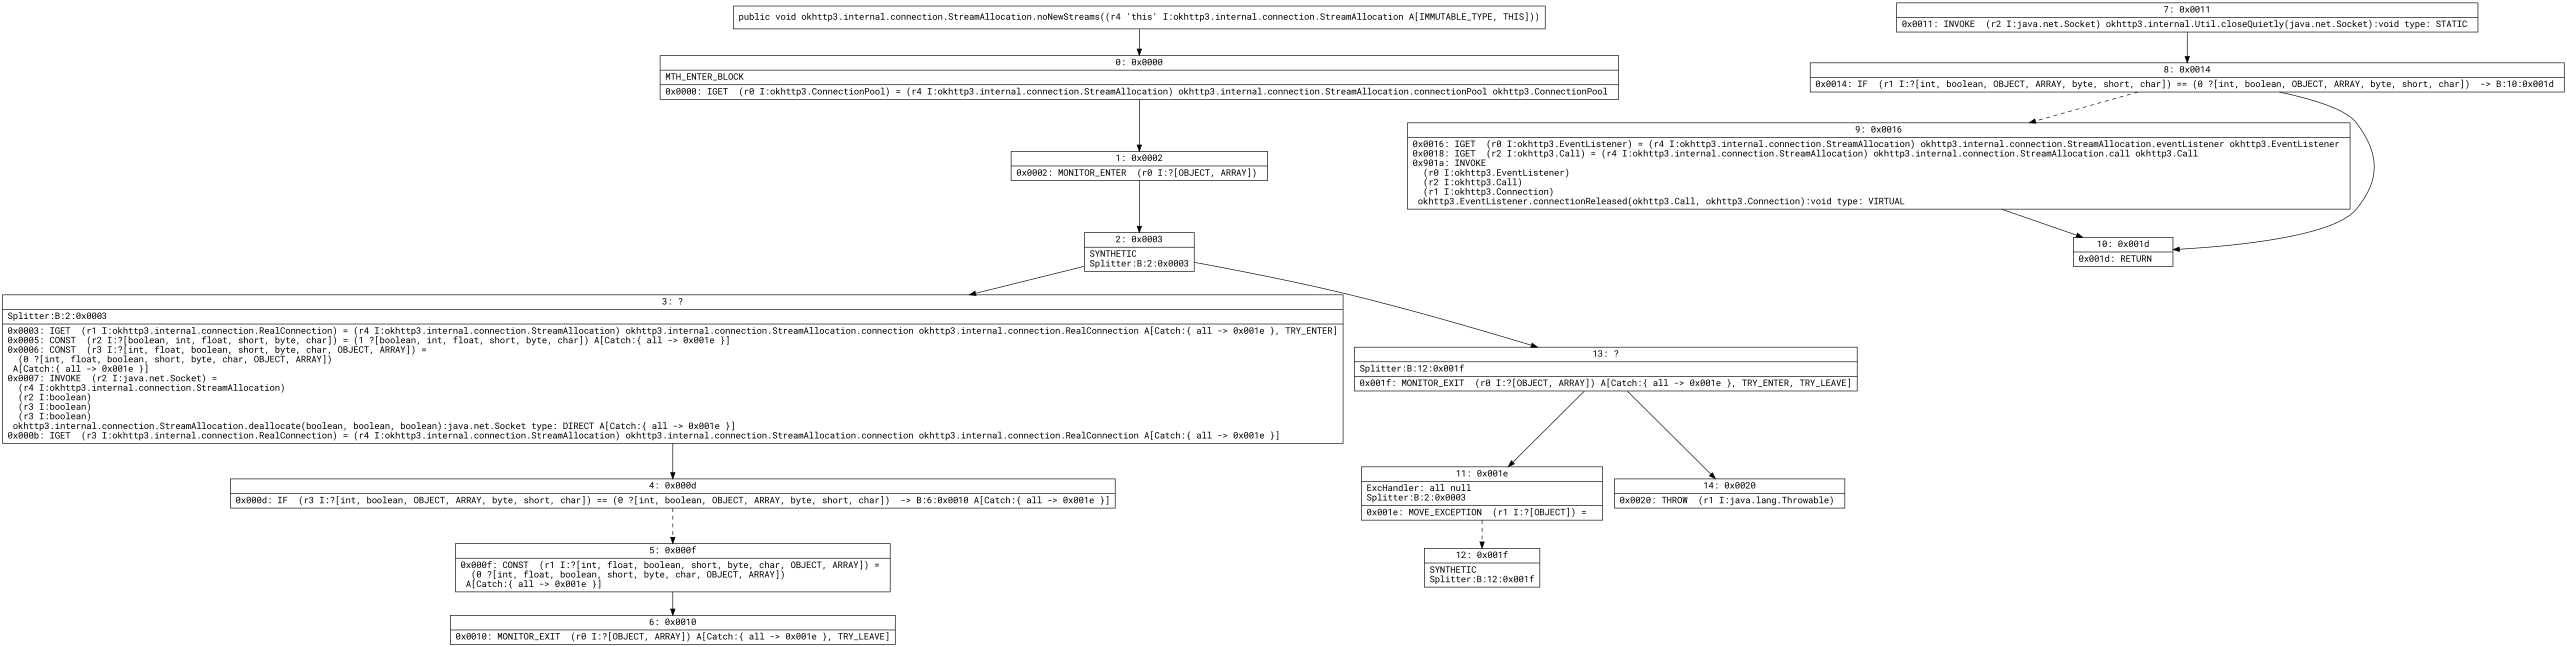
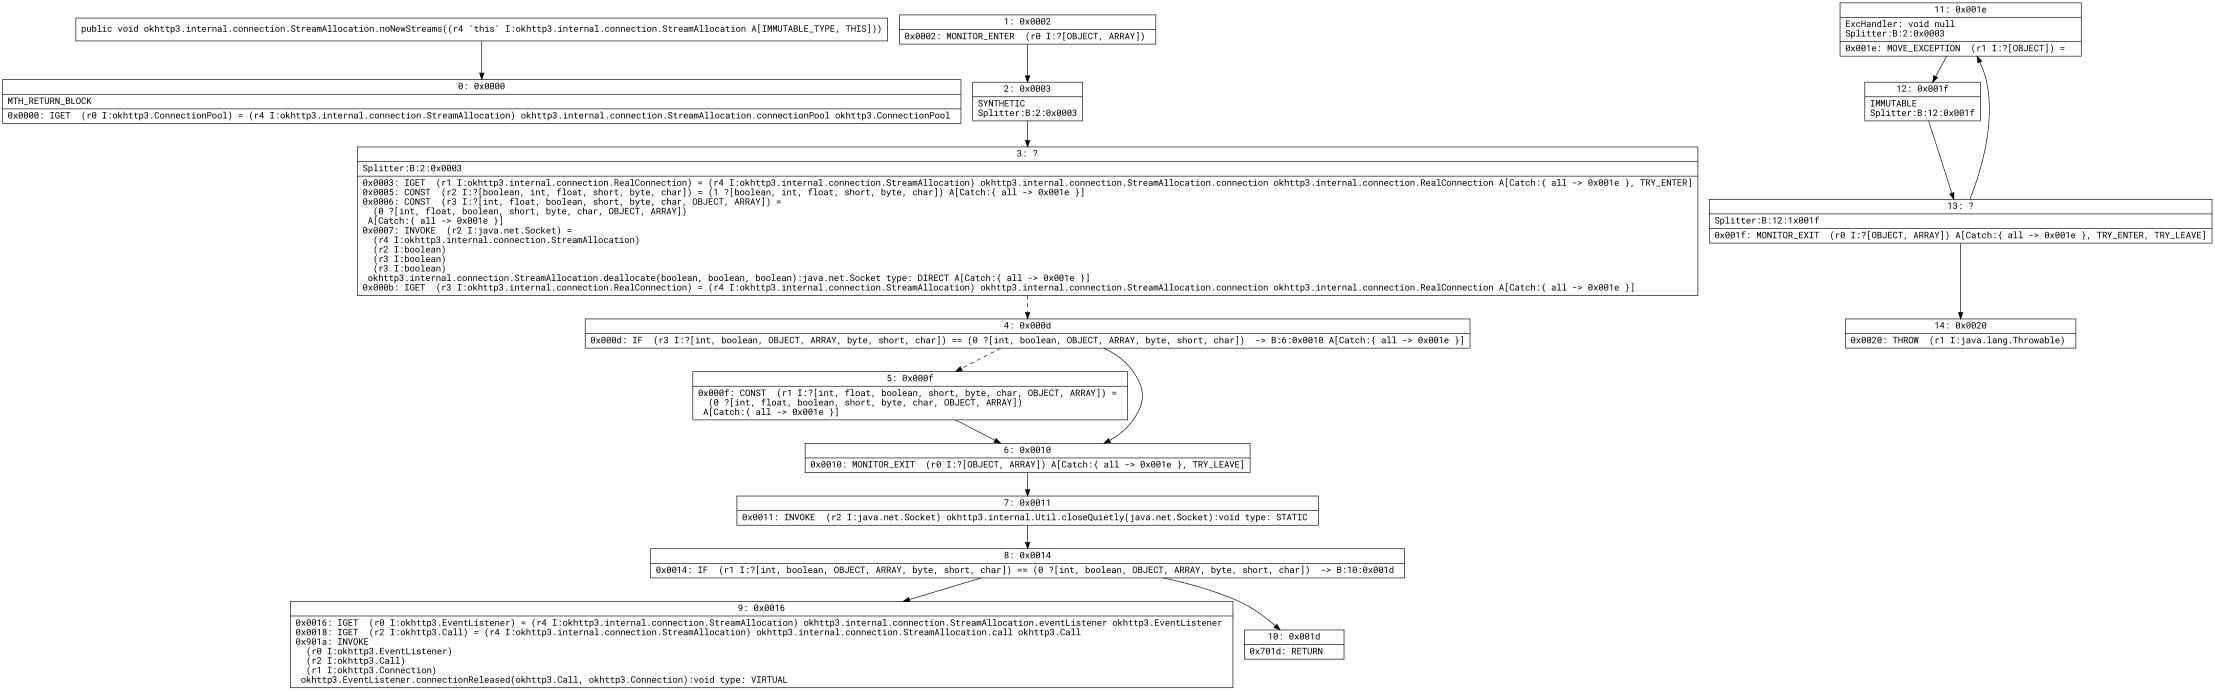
  digraph {
    fontname="Roboto Mono"
    node [fontname="Roboto Mono" shape=record]
    edge [fontname="Roboto Mono"]
-   n1 [label="{0\:\ 0x0000|MTH_ENTER_BLOCK\l|0x0000: IGET  (r0 I:okhttp3.ConnectionPool) = (r4 I:okhttp3.internal.connection.StreamAllocation) okhttp3.internal.connection.StreamAllocation.connectionPool okhttp3.ConnectionPool \l}"]
+   n1 [label="{0\:\ 0x0000|MTH_RETURN_BLOCK\l|0x0000: IGET  (r0 I:okhttp3.ConnectionPool) = (r4 I:okhttp3.internal.connection.StreamAllocation) okhttp3.internal.connection.StreamAllocation.connectionPool okhttp3.ConnectionPool \l}"]
    n2 [label="{1\:\ 0x0002|0x0002: MONITOR_ENTER  (r0 I:?[OBJECT, ARRAY]) \l}"]
    n3 [label="{2\:\ 0x0003|SYNTHETIC\lSplitter:B:2:0x0003\l}"]
    n4 [label="{3\:\ ?|Splitter:B:2:0x0003\l|0x0003: IGET  (r1 I:okhttp3.internal.connection.RealConnection) = (r4 I:okhttp3.internal.connection.StreamAllocation) okhttp3.internal.connection.StreamAllocation.connection okhttp3.internal.connection.RealConnection A[Catch:\{ all \-\> 0x001e \}, TRY_ENTER]\l0x0005: CONST  (r2 I:?[boolean, int, float, short, byte, char]) = (1 ?[boolean, int, float, short, byte, char]) A[Catch:\{ all \-\> 0x001e \}]\l0x0006: CONST  (r3 I:?[int, float, boolean, short, byte, char, OBJECT, ARRAY]) = \l  (0 ?[int, float, boolean, short, byte, char, OBJECT, ARRAY])\l A[Catch:\{ all \-\> 0x001e \}]\l0x0007: INVOKE  (r2 I:java.net.Socket) = \l  (r4 I:okhttp3.internal.connection.StreamAllocation)\l  (r2 I:boolean)\l  (r3 I:boolean)\l  (r3 I:boolean)\l okhttp3.internal.connection.StreamAllocation.deallocate(boolean, boolean, boolean):java.net.Socket type: DIRECT A[Catch:\{ all \-\> 0x001e \}]\l0x000b: IGET  (r3 I:okhttp3.internal.connection.RealConnection) = (r4 I:okhttp3.internal.connection.StreamAllocation) okhttp3.internal.connection.StreamAllocation.connection okhttp3.internal.connection.RealConnection A[Catch:\{ all \-\> 0x001e \}]\l}"]
    n5 [label="{4\:\ 0x000d|0x000d: IF  (r3 I:?[int, boolean, OBJECT, ARRAY, byte, short, char]) == (0 ?[int, boolean, OBJECT, ARRAY, byte, short, char])  \-\> B:6:0x0010 A[Catch:\{ all \-\> 0x001e \}]\l}"]
-   n6 [label="{11\:\ 0x001e|ExcHandler: all null\lSplitter:B:2:0x0003\l|0x001e: MOVE_EXCEPTION  (r1 I:?[OBJECT]) =  \l}"]
-   n7 [label="{12\:\ 0x001f|SYNTHETIC\lSplitter:B:12:0x001f\l}"]
+   n6 [label="{11\:\ 0x001e|ExcHandler: void null\lSplitter:B:2:0x0003\l|0x001e: MOVE_EXCEPTION  (r1 I:?[OBJECT]) =  \l}"]
+   n7 [label="{12\:\ 0x001f|IMMUTABLE\lSplitter:B:12:0x001f\l}"]
    n8 [label="{5\:\ 0x000f|0x000f: CONST  (r1 I:?[int, float, boolean, short, byte, char, OBJECT, ARRAY]) = \l  (0 ?[int, float, boolean, short, byte, char, OBJECT, ARRAY])\l A[Catch:\{ all \-\> 0x001e \}]\l}"]
    n9 [label="{6\:\ 0x0010|0x0010: MONITOR_EXIT  (r0 I:?[OBJECT, ARRAY]) A[Catch:\{ all \-\> 0x001e \}, TRY_LEAVE]\l}"]
    n10 [label="{7\:\ 0x0011|0x0011: INVOKE  (r2 I:java.net.Socket) okhttp3.internal.Util.closeQuietly(java.net.Socket):void type: STATIC \l}"]
    n11 [label="{8\:\ 0x0014|0x0014: IF  (r1 I:?[int, boolean, OBJECT, ARRAY, byte, short, char]) == (0 ?[int, boolean, OBJECT, ARRAY, byte, short, char])  \-\> B:10:0x001d \l}"]
    n12 [label="{9\:\ 0x0016|0x0016: IGET  (r0 I:okhttp3.EventListener) = (r4 I:okhttp3.internal.connection.StreamAllocation) okhttp3.internal.connection.StreamAllocation.eventListener okhttp3.EventListener \l0x0018: IGET  (r2 I:okhttp3.Call) = (r4 I:okhttp3.internal.connection.StreamAllocation) okhttp3.internal.connection.StreamAllocation.call okhttp3.Call \l0x901a: INVOKE  \l  (r0 I:okhttp3.EventListener)\l  (r2 I:okhttp3.Call)\l  (r1 I:okhttp3.Connection)\l okhttp3.EventListener.connectionReleased(okhttp3.Call, okhttp3.Connection):void type: VIRTUAL \l}"]
-   n13 [label="{10\:\ 0x001d|0x001d: RETURN   \l}"]
-   n14 [label="{13\:\ ?|Splitter:B:12:0x001f\l|0x001f: MONITOR_EXIT  (r0 I:?[OBJECT, ARRAY]) A[Catch:\{ all \-\> 0x001e \}, TRY_ENTER, TRY_LEAVE]\l}"]
+   n13 [label="{10\:\ 0x001d|0x701d: RETURN   \l}"]
+   n14 [label="{13\:\ ?|Splitter:B:12:1x001f\l|0x001f: MONITOR_EXIT  (r0 I:?[OBJECT, ARRAY]) A[Catch:\{ all \-\> 0x001e \}, TRY_ENTER, TRY_LEAVE]\l}"]
    n15 [label="{14\:\ 0x0020|0x0020: THROW  (r1 I:java.lang.Throwable) \l}"]
    n16 [label="{public void okhttp3.internal.connection.StreamAllocation.noNewStreams((r4 'this' I:okhttp3.internal.connection.StreamAllocation A[IMMUTABLE_TYPE, THIS])) }"]
-   n1 -> n2
    n2 -> n3
    n3 -> n4
-   n4 -> n5
+   n4 -> n5 [style=dashed]
    n5 -> n8 [style=dashed]
-   n6 -> n7 [style=dashed]
-   n3 -> n14
+   n5 -> n9
+   n6 -> n7
+   n7 -> n14
    n8 -> n9
+   n9 -> n10
    n10 -> n11
-   n11 -> n12 [style=dashed]
+   n11 -> n12 [style=solid]
    n11 -> n13
-   n12 -> n13
    n14 -> n6
    n14 -> n15
    n16 -> n1
  }
